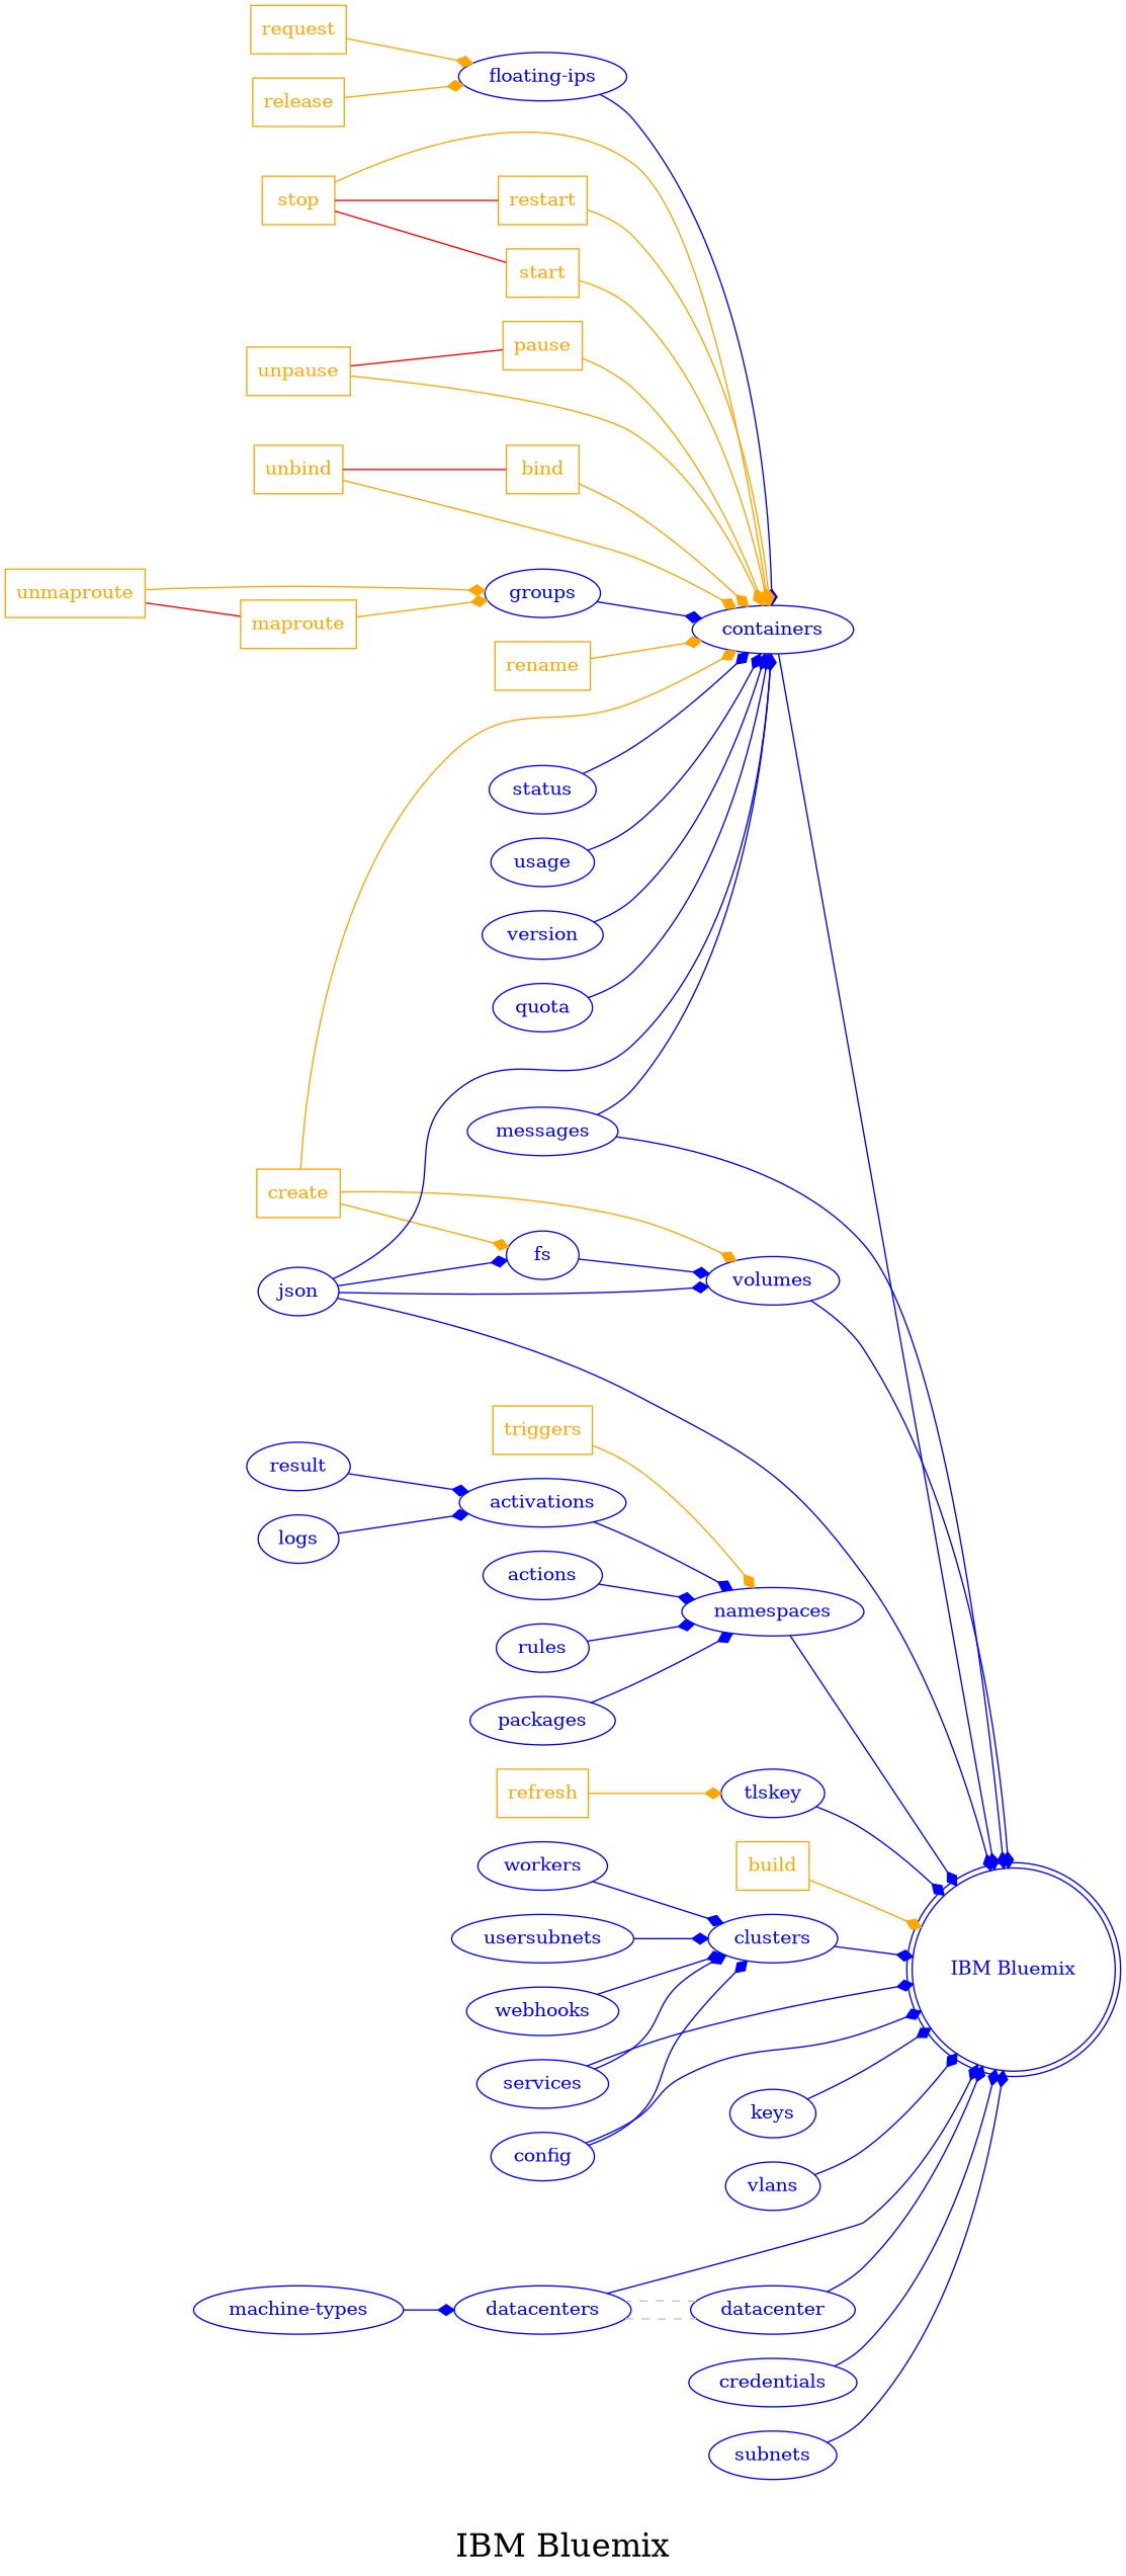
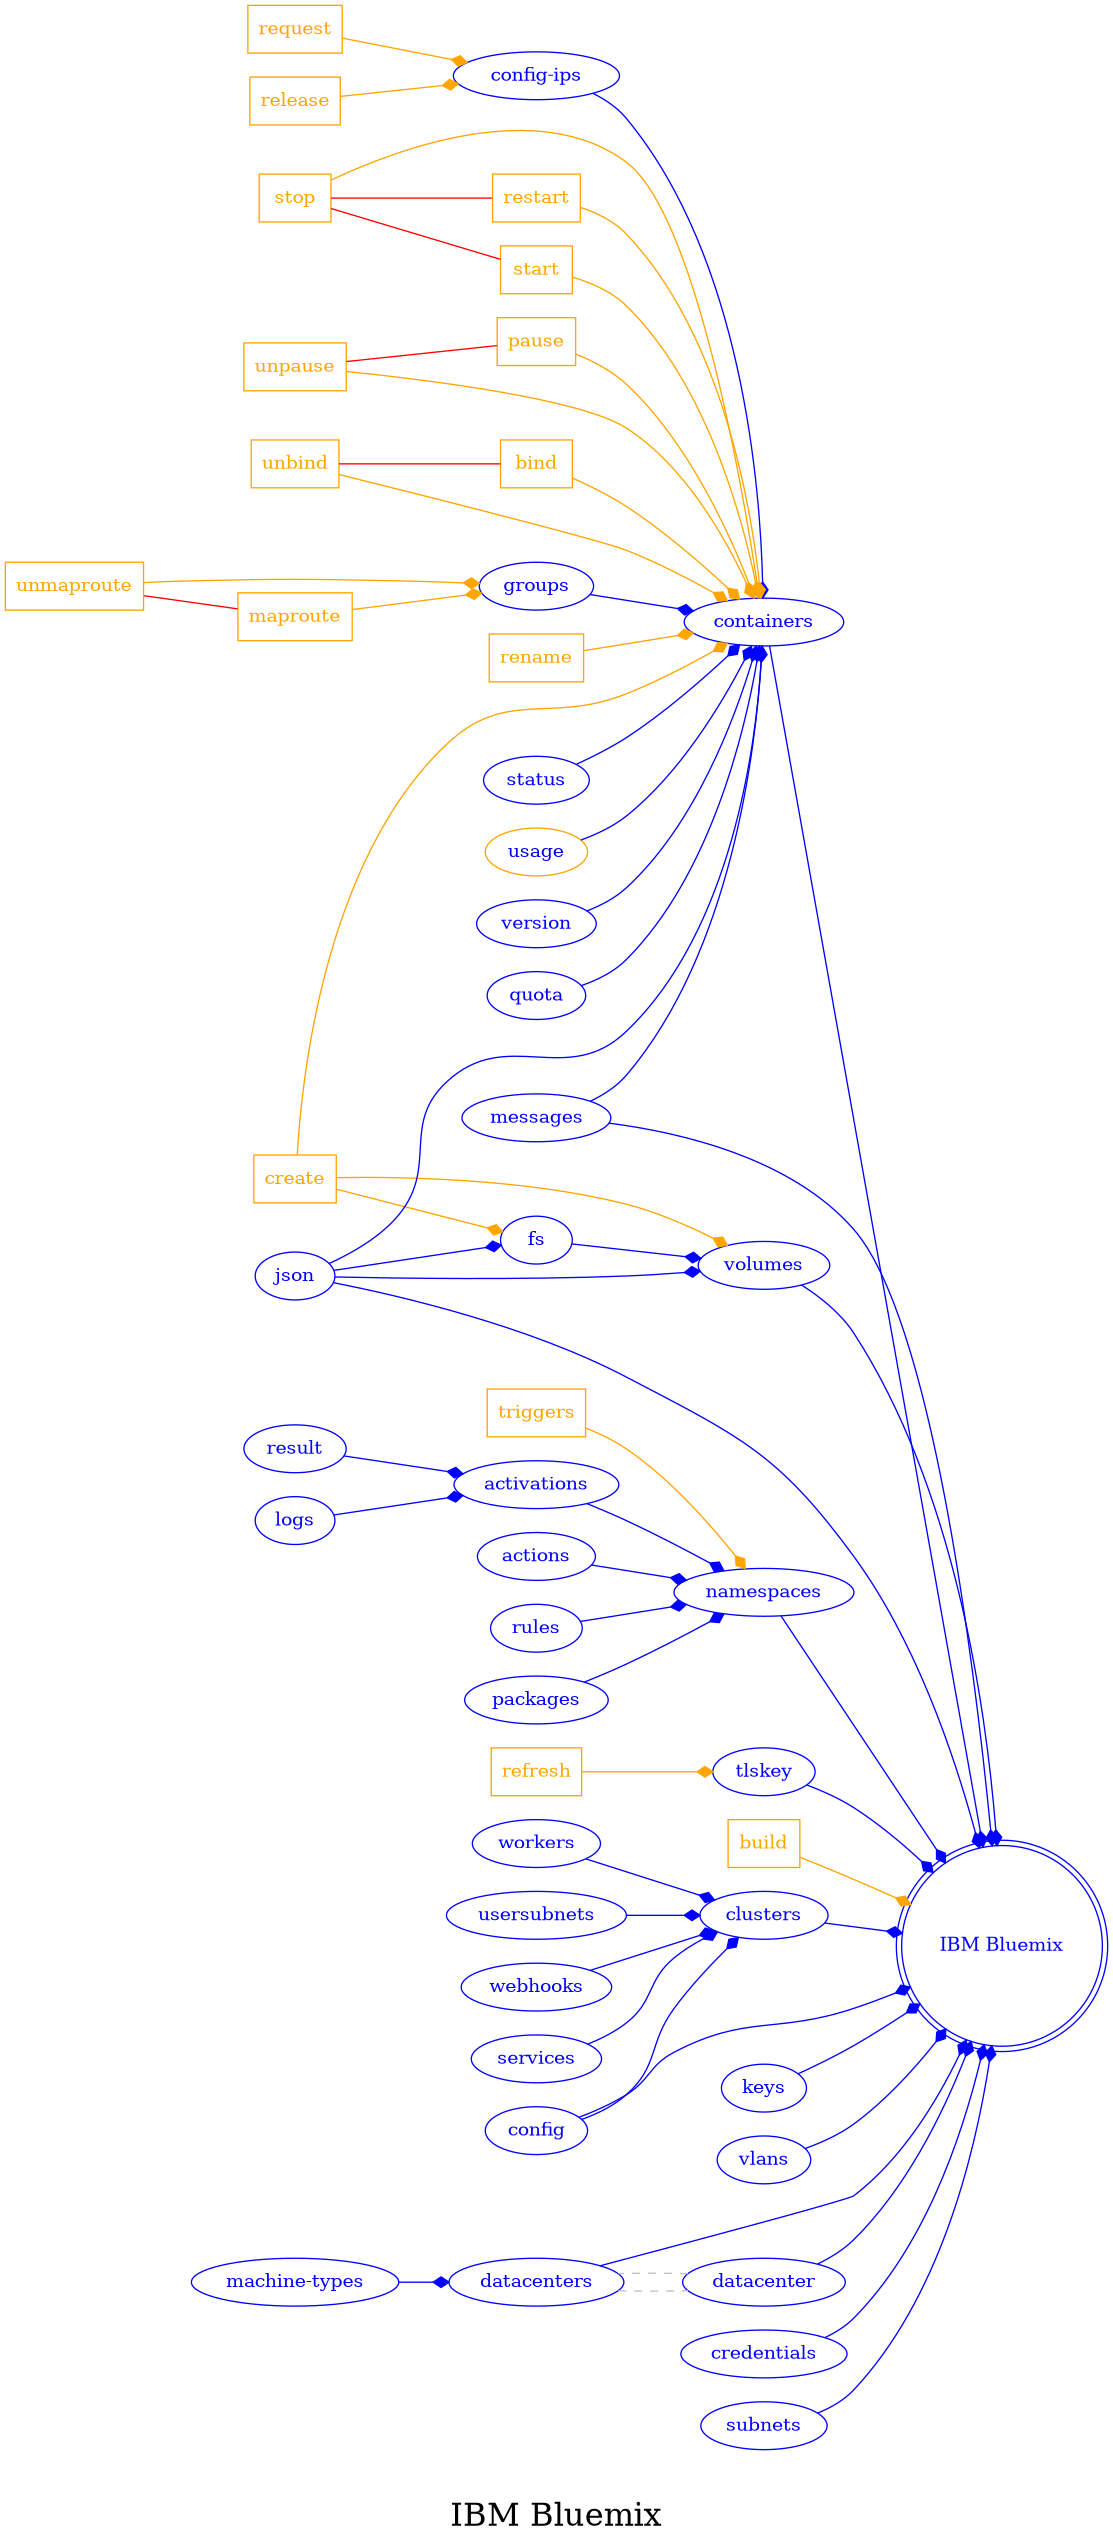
  digraph {
    fontsize=24
    label="IBM Bluemix"
    rankdir=LR
    splines=true
    node [color=blue fontcolor=blue shape=ellipse]
    edge [arrowhead=diamond arrowtail=none color=blue fontcolor=blue]
    "IBM Bluemix" [shape=doublecircle]
    containers
    create [color=orange fontcolor=orange shape=box]
    volumes
    fs
-   "floating-ips"
+   "floating-ips" [label="config-ips"]
    request [color=orange fontcolor=orange shape=box]
    release [color=orange fontcolor=orange shape=box]
    stop [color=orange fontcolor=orange shape=box]
    restart [color=orange fontcolor=orange shape=box]
    start [color=orange fontcolor=orange shape=box]
    json
    rename [color=orange fontcolor=orange shape=box]
    unpause [color=orange fontcolor=orange shape=box]
    pause [color=orange fontcolor=orange shape=box]
    unbind [color=orange fontcolor=orange shape=box]
    bind [color=orange fontcolor=orange shape=box]
    status
    groups
    unmaproute [color=orange fontcolor=orange shape=box]
    maproute [color=orange fontcolor=orange shape=box]
-   usage
+   usage [color=orange]
    messages
    version
    quota
    namespaces
    tlskey
    refresh [color=orange fontcolor=orange shape=box]
    build [color=orange fontcolor=orange shape=box]
    packages
    triggers [color=orange fontcolor=orange shape=box]
    activations
    result
    logs
    actions
    rules
    clusters
    workers
    services
    usersubnets
    webhooks
    config
    keys
    vlans
    datacenters
    datacenter
    "machine-types"
    credentials
    subnets
    containers -> "IBM Bluemix"
    create -> containers [color=orange fontcolor=orange]
    create -> volumes [color=orange fontcolor=orange]
    create -> fs [color=orange fontcolor=orange]
    volumes -> "IBM Bluemix"
    fs -> volumes
    "floating-ips" -> containers
    request -> "floating-ips" [color=orange fontcolor=orange]
    release -> "floating-ips" [color=orange fontcolor=orange]
    stop -> containers [color=orange fontcolor=orange]
    stop -> restart [arrowhead=none color=red fontcolor=red]
    stop -> start [arrowhead=none color=red fontcolor=red]
    restart -> containers [color=orange fontcolor=orange]
    start -> containers [color=orange fontcolor=orange]
    json -> "IBM Bluemix"
    json -> containers
    json -> volumes
    json -> fs
    rename -> containers [color=orange fontcolor=orange]
    unpause -> containers [color=orange fontcolor=orange]
    unpause -> pause [arrowhead=none color=red fontcolor=red]
    pause -> containers [color=orange fontcolor=orange]
    unbind -> containers [color=orange fontcolor=orange]
    unbind -> bind [arrowhead=none color=red fontcolor=red]
    bind -> containers [color=orange fontcolor=orange]
    status -> containers
    groups -> containers
    unmaproute -> groups [color=orange fontcolor=orange]
    unmaproute -> maproute [arrowhead=none color=red fontcolor=red]
    maproute -> groups [color=orange fontcolor=orange]
    usage -> containers
    messages -> "IBM Bluemix"
    messages -> containers
    version -> containers
    quota -> containers
    namespaces -> "IBM Bluemix"
    tlskey -> "IBM Bluemix"
    refresh -> tlskey [color=orange fontcolor=orange]
    build -> "IBM Bluemix" [color=orange fontcolor=orange]
    packages -> namespaces
    triggers -> namespaces [color=orange fontcolor=orange]
    activations -> namespaces
    result -> activations
    logs -> activations
    actions -> namespaces
    rules -> namespaces
    clusters -> "IBM Bluemix"
    workers -> clusters
-   services -> "IBM Bluemix"
    services -> clusters
    usersubnets -> clusters
    webhooks -> clusters
    config -> "IBM Bluemix"
    config -> clusters
    keys -> "IBM Bluemix"
    vlans -> "IBM Bluemix"
    datacenters -> "IBM Bluemix"
    datacenters -> datacenter [arrowhead=none color=grey fontcolor=grey style=dashed]
    datacenter -> "IBM Bluemix"
    datacenter -> datacenters [arrowhead=none color=grey fontcolor=grey style=dashed]
    "machine-types" -> datacenters
    credentials -> "IBM Bluemix"
    subnets -> "IBM Bluemix"
  }
